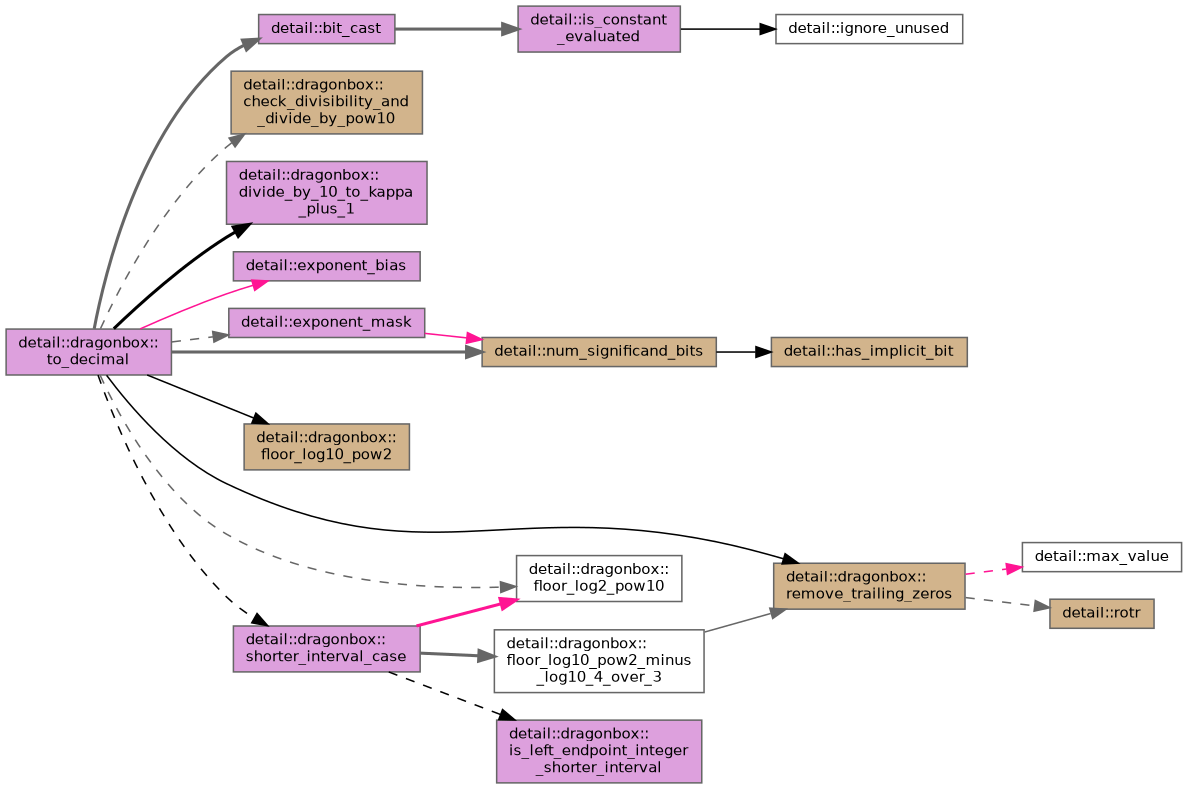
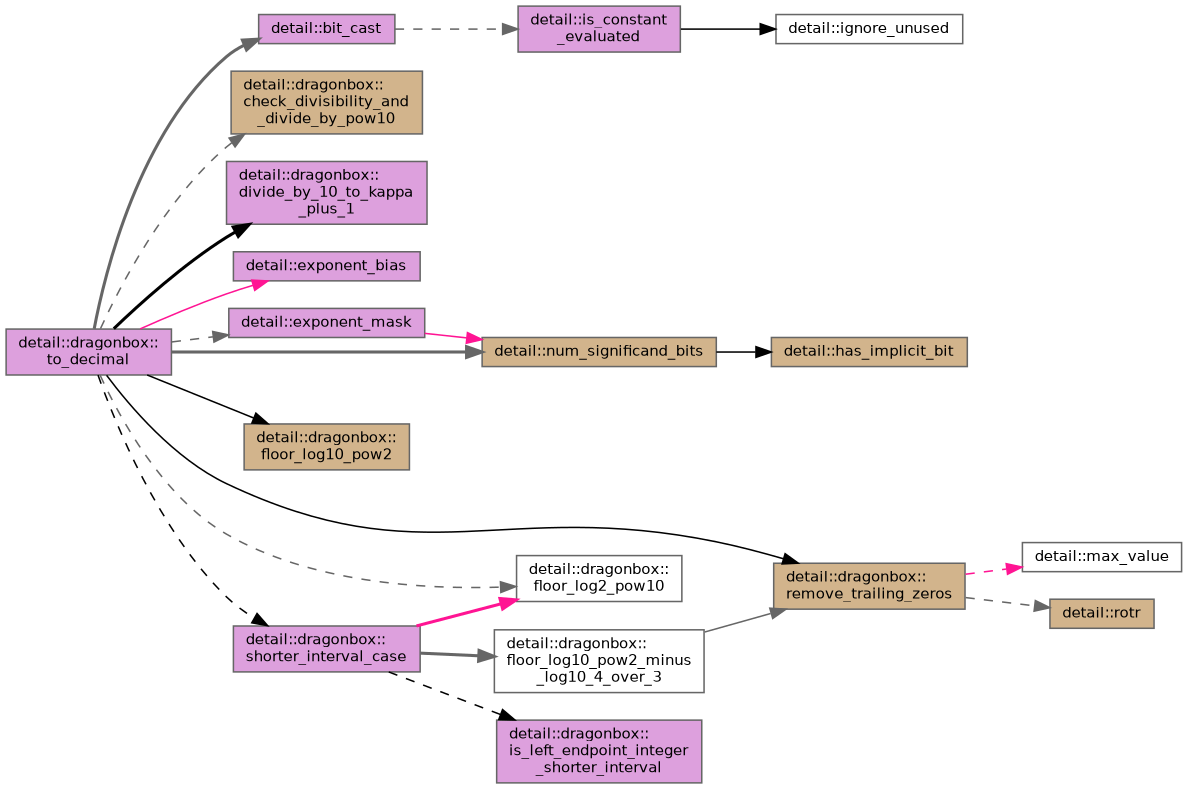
  digraph {
    rankdir=LR
    node [color=grey40 fillcolor=plum fontname=Helvetica fontsize=10 shape=box style=filled]
    edge [color=gray40 fontname=Helvetica fontsize=10 labelfontname=Helvetica labelfontsize=10 style=dashed]
    n1 [color=gray40 fontcolor=black height=0.2 label="detail::dragonbox::\lto_decimal" width=0.4]
    n2 [height=0.2 label="detail::bit_cast" width=0.4]
    n3 [fillcolor=tan height=0.2 label="detail::dragonbox::\lcheck_divisibility_and\l_divide_by_pow10" width=0.4]
    n4 [height=0.2 label="detail::dragonbox::\ldivide_by_10_to_kappa\l_plus_1" width=0.4]
    n5 [height=0.2 label="detail::exponent_bias" width=0.4]
    n6 [height=0.2 label="detail::exponent_mask" width=0.4]
    n7 [fillcolor=tan height=0.2 label="detail::num_significand_bits" width=0.4]
    n8 [fillcolor=tan height=0.2 label="detail::dragonbox::\lfloor_log10_pow2" width=0.4]
    n9 [fillcolor=white height=0.2 label="detail::dragonbox::\lfloor_log2_pow10" width=0.4]
    n10 [fillcolor=tan height=0.2 label="detail::dragonbox::\lremove_trailing_zeros" width=0.4]
    n11 [height=0.2 label="detail::dragonbox::\lshorter_interval_case" width=0.4]
    n12 [height=0.2 label="detail::is_constant\l_evaluated" width=0.4]
    n13 [fillcolor=tan height=0.2 label="detail::has_implicit_bit" width=0.4]
    n14 [fillcolor=white height=0.2 label="detail::max_value" width=0.4]
    n15 [fillcolor=tan height=0.2 label="detail::rotr" width=0.4]
    n16 [fillcolor=white height=0.2 label="detail::dragonbox::\lfloor_log10_pow2_minus\l_log10_4_over_3" width=0.4]
    n17 [height=0.2 label="detail::dragonbox::\lis_left_endpoint_integer\l_shorter_interval" width=0.4]
    n18 [fillcolor=white height=0.2 label="detail::ignore_unused" width=0.4]
    n1 -> n2 [style=bold]
    n1 -> n3
    n1 -> n4 [color=black style=bold]
    n1 -> n5 [color=deeppink style=solid]
    n1 -> n6
    n1 -> n7 [style=bold]
    n1 -> n8 [color=black style=solid]
    n1 -> n9
    n1 -> n10 [color=black style=solid]
    n1 -> n11 [color=black]
-   n2 -> n12 [style=bold]
+   n2 -> n12
    n6 -> n7 [color=deeppink style=solid]
    n7 -> n13 [color=black style=solid]
    n10 -> n14 [color=deeppink]
    n10 -> n15
    n11 -> n9 [color=deeppink style=bold]
    n11 -> n16 [style=bold]
    n11 -> n17 [color=black]
    n12 -> n18 [color=black style=solid]
    n16 -> n10 [style=solid]
  }
